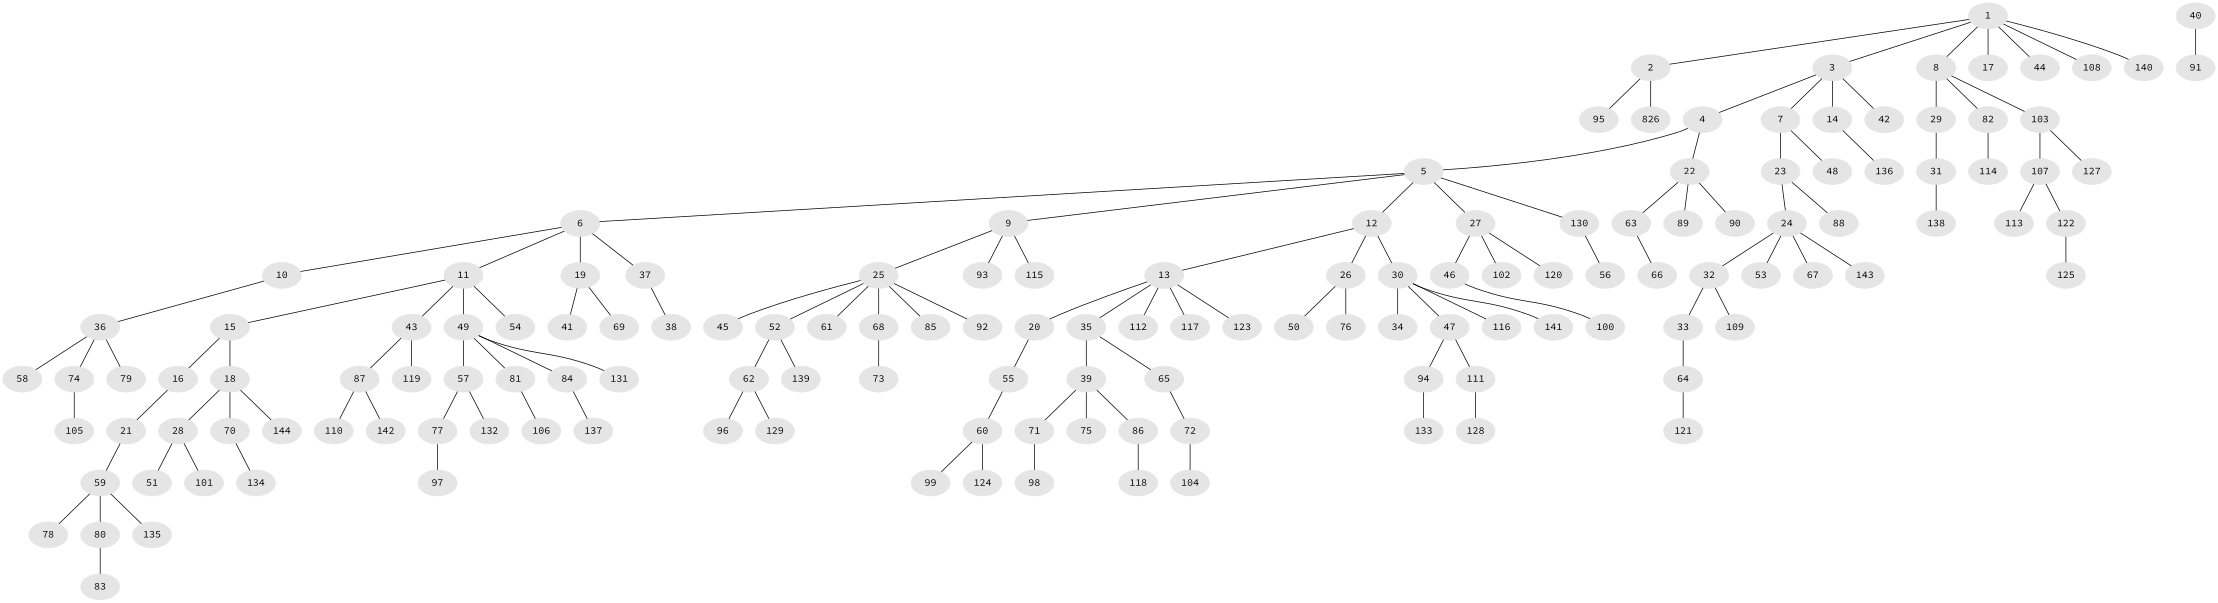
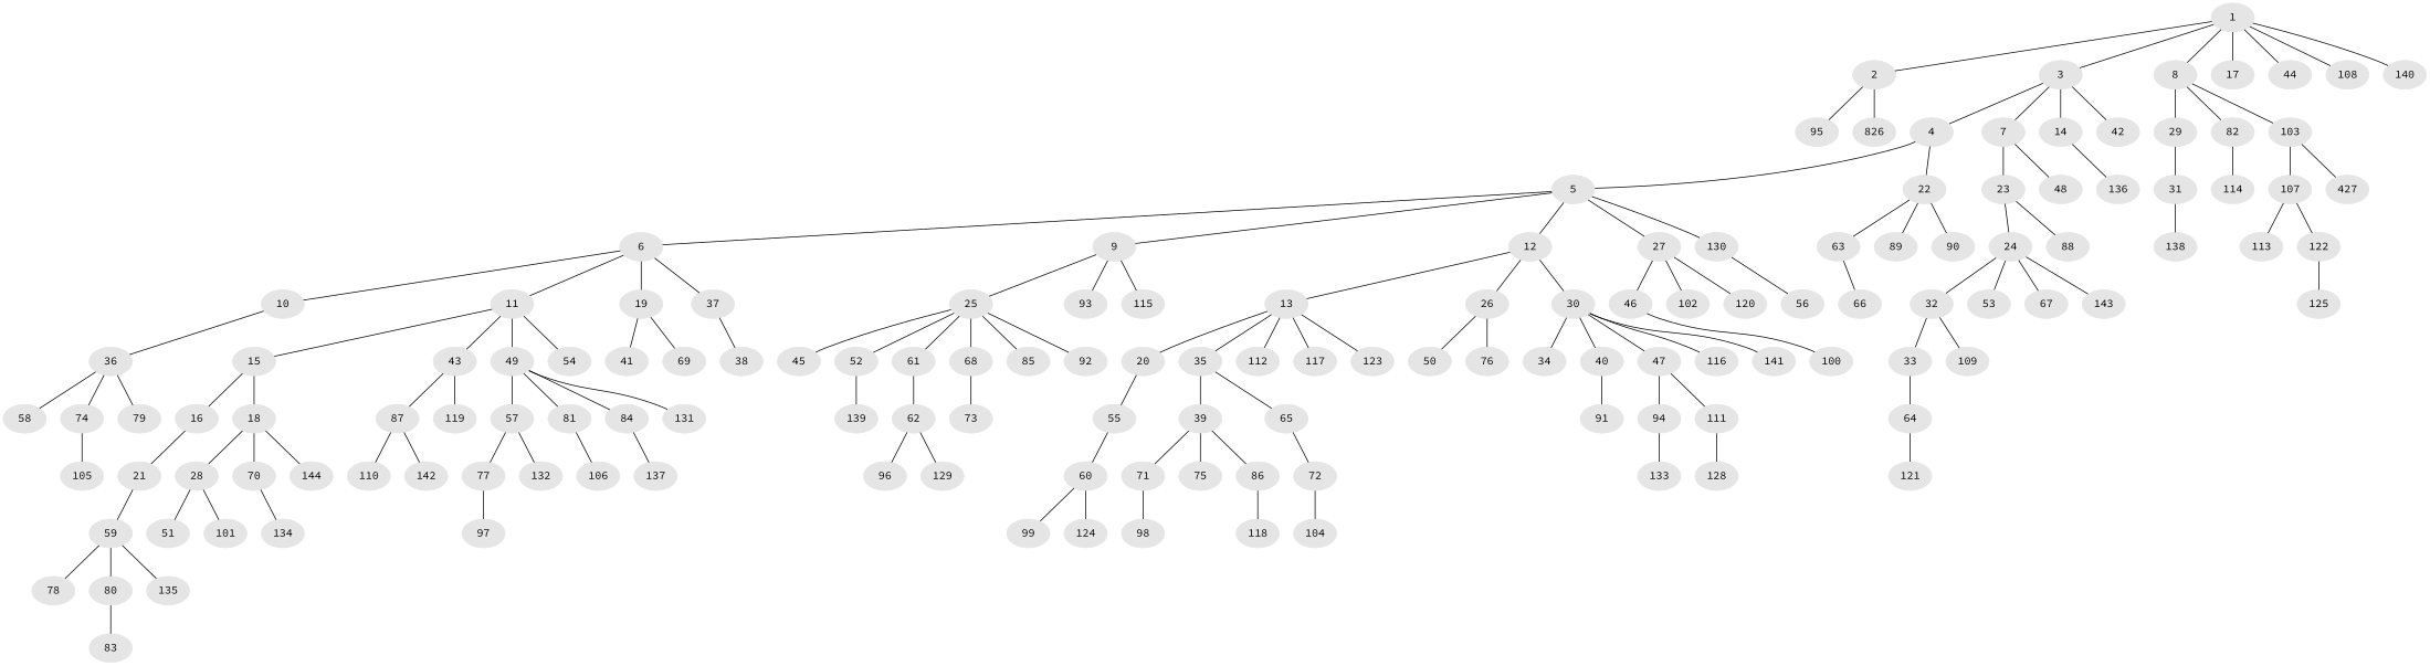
  graph {
    fontname="Source Code Pro"
    node [color=gray90 fontname="Source Code Pro" style=filled]
    edge [fontname="Source Code Pro"]
    1
    2
    3
    8
    17
    44
    108
    140
    95
    n10 [label=826]
    4
    7
    14
    42
    29
    82
    103
    5
    22
    23
    48
    136
    6
    9
    12
    27
    130
    63
    89
    90
    10
    11
    19
    37
    25
    93
    115
    13
    26
    30
    46
    102
    120
    56
    36
    15
    43
    49
    54
    41
    69
    38
    24
    88
    31
    114
    107
-   127
+   127 [label=427]
    45
    52
    61
    68
    85
    92
    58
    74
    79
    16
    18
    87
    119
    57
    81
    84
    131
    20
    35
    112
    117
    123
    50
    76
    34
    40
    47
    116
    141
    55
    39
    65
    21
    28
    70
    144
    59
    51
    101
    134
    60
    78
    80
    135
    66
    32
    53
    67
    143
    33
    109
    62
    139
    73
    100
    138
    91
    94
    111
    64
    121
    71
    75
    86
    72
    105
    98
    118
    110
    142
    133
    128
    77
    132
    106
    137
    96
    129
    99
    124
    97
    83
    104
    113
    122
    125
    1 -- 2
    1 -- 3
    1 -- 8
    1 -- 17
    1 -- 44
    1 -- 108
    1 -- 140
    2 -- 95
    2 -- n10
    3 -- 4
    3 -- 7
    3 -- 14
    3 -- 42
    8 -- 29
    8 -- 82
    8 -- 103
    4 -- 5
    4 -- 22
    7 -- 23
    7 -- 48
    14 -- 136
    29 -- 31
    82 -- 114
    103 -- 107
    103 -- 127
    5 -- 6
    5 -- 9
    5 -- 12
    5 -- 27
    5 -- 130
    22 -- 63
    22 -- 89
    22 -- 90
    23 -- 24
    23 -- 88
    6 -- 10
    6 -- 11
    6 -- 19
    6 -- 37
    9 -- 25
    9 -- 93
    9 -- 115
    12 -- 13
    12 -- 26
    12 -- 30
    27 -- 46
    27 -- 102
    27 -- 120
    130 -- 56
    63 -- 66
    10 -- 36
    11 -- 15
    11 -- 43
    11 -- 49
    11 -- 54
    19 -- 41
    19 -- 69
    37 -- 38
    25 -- 45
    25 -- 52
    25 -- 61
    25 -- 68
    25 -- 85
    25 -- 92
    13 -- 20
    13 -- 35
    13 -- 112
    13 -- 117
    13 -- 123
    26 -- 50
    26 -- 76
    30 -- 34
+   30 -- 40
    30 -- 47
    30 -- 116
    30 -- 141
    46 -- 100
    36 -- 58
    36 -- 74
    36 -- 79
    15 -- 16
    15 -- 18
    43 -- 87
    43 -- 119
    49 -- 57
    49 -- 81
    49 -- 84
    49 -- 131
    24 -- 32
    24 -- 53
    24 -- 67
    24 -- 143
    31 -- 138
    107 -- 113
    107 -- 122
-   52 -- 62
+   61 -- 62
    52 -- 139
    68 -- 73
    74 -- 105
    16 -- 21
    18 -- 28
    18 -- 70
    18 -- 144
    87 -- 110
    87 -- 142
    57 -- 77
    57 -- 132
    81 -- 106
    84 -- 137
    20 -- 55
    35 -- 39
    35 -- 65
    40 -- 91
    47 -- 94
    47 -- 111
    55 -- 60
    39 -- 71
    39 -- 75
    39 -- 86
    65 -- 72
    21 -- 59
    28 -- 51
    28 -- 101
    70 -- 134
    59 -- 78
    59 -- 80
    59 -- 135
    60 -- 99
    60 -- 124
    80 -- 83
    32 -- 33
    32 -- 109
    33 -- 64
    62 -- 96
    62 -- 129
    94 -- 133
    111 -- 128
    64 -- 121
    71 -- 98
    86 -- 118
    72 -- 104
    77 -- 97
    122 -- 125
  }
